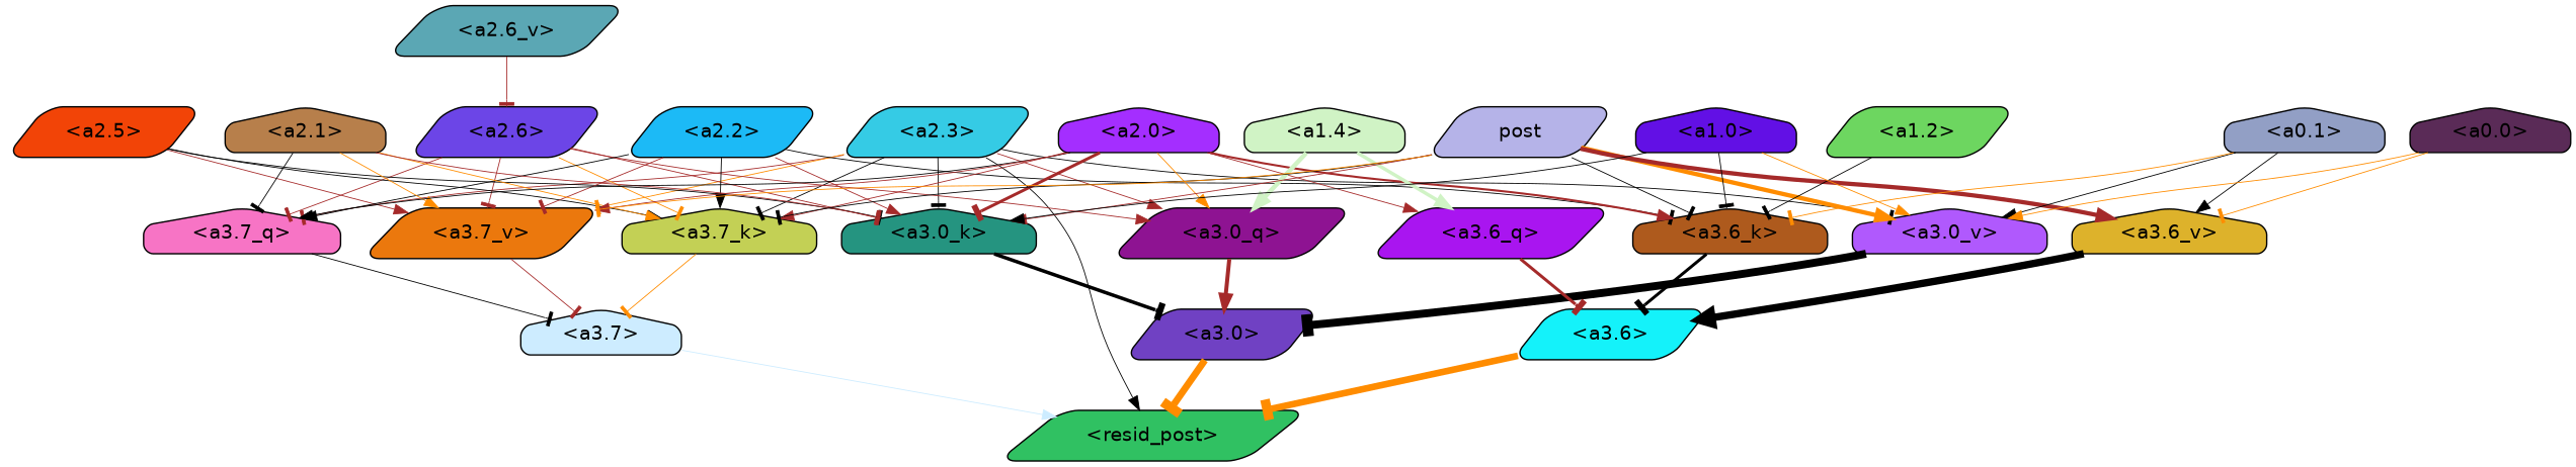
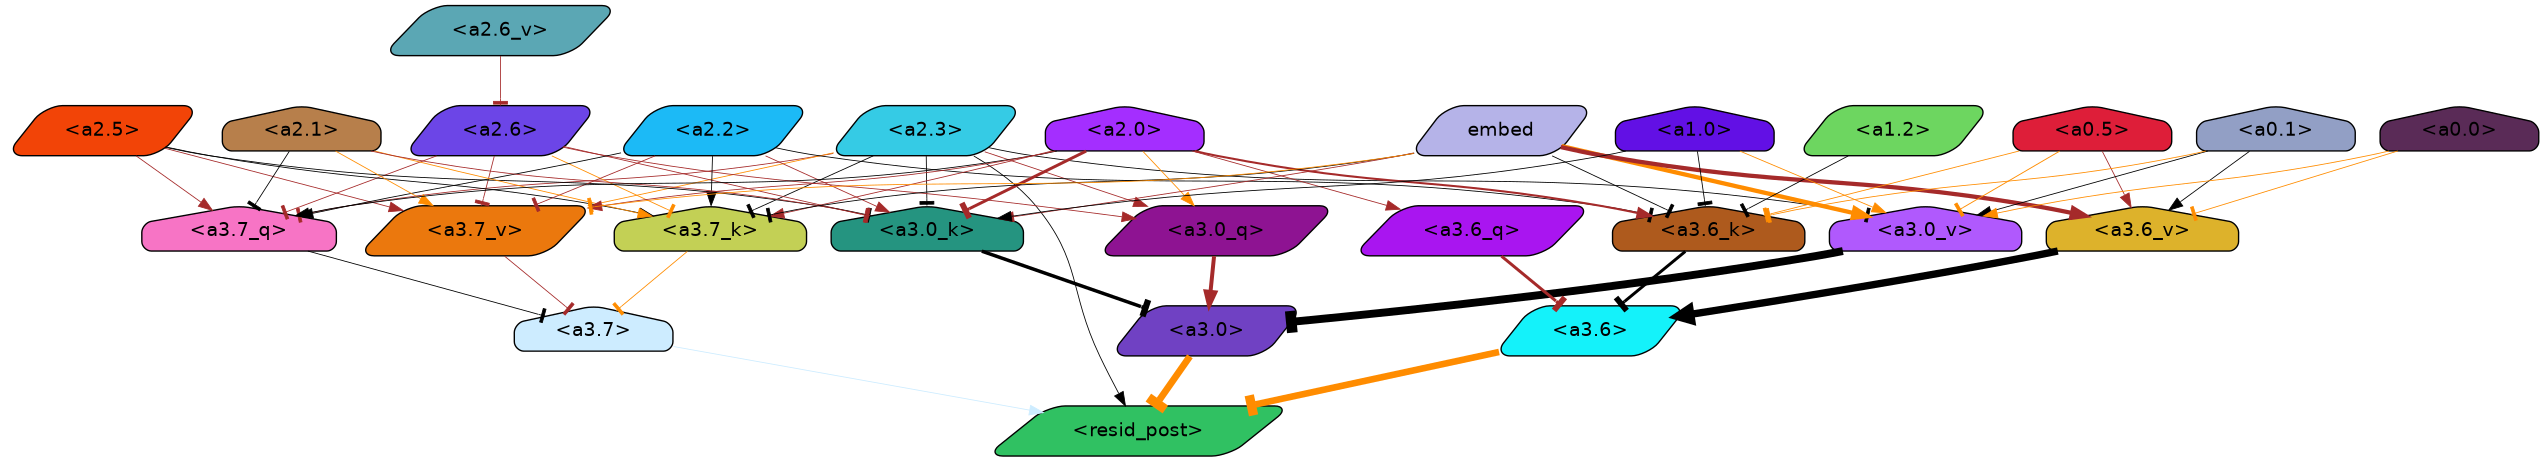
  strict digraph {
    splines=true
    node [color=black fontname=Helvetica shape=house style="filled, rounded"]
    edge [color=black penwidth=0.6 arrowhead=tee]
    "<a3.7>" [fillcolor="#cdecff"]
    "<resid_post>" [fillcolor="#30c162" shape=parallelogram]
    "<a3.6>" [fillcolor="#14f2fa" shape=parallelogram]
    "<a3.0>" [fillcolor="#7041c3" shape=parallelogram]
    "<a2.3>" [fillcolor="#35cbe5" shape=parallelogram]
    "<a3.7_q>" [fillcolor="#f774c5"]
    "<a3.0_q>" [fillcolor="#8e1392" shape=parallelogram]
    "<a3.7_k>" [fillcolor="#c3d055"]
    "<a3.0_k>" [fillcolor="#259480"]
    "<a3.7_v>" [fillcolor="#eb780d" shape=parallelogram]
    "<a3.0_v>" [fillcolor="#b059fd"]
    "<a3.6_q>" [fillcolor="#a915f0" shape=parallelogram]
    "<a3.6_k>" [fillcolor="#ae5a1d"]
    "<a3.6_v>" [fillcolor="#ddb22b"]
    "<a2.6>" [fillcolor="#6c45e7" shape=parallelogram]
    "<a2.5>" [fillcolor="#f24407" shape=parallelogram]
    "<a2.2>" [fillcolor="#1cbaf6" shape=parallelogram]
    "<a2.1>" [fillcolor="#b77f4b"]
    "<a2.0>" [fillcolor="#a42eff"]
-   "<a1.4>" [fillcolor="#d0f3c5"]
-   embed [fillcolor="#b5b3e8" shape=parallelogram label=post]
+   embed [fillcolor="#b5b3e8" shape=parallelogram]
    "<a1.2>" [fillcolor="#6dd660" shape=parallelogram]
    "<a1.0>" [fillcolor="#6210e5"]
+   "<a0.5>" [fillcolor="#de1e39"]
    "<a0.1>" [fillcolor="#929fc5"]
    "<a0.0>" [fillcolor="#5a2b57"]
    "<a2.6_v>" [fillcolor="#5ba7b4" shape=parallelogram]
    "<a3.7>" -> "<resid_post>" [color="#cdecff" arrowhead=""]
    "<a3.6>" -> "<resid_post>" [color=darkorange penwidth=4.7534414529800415]
    "<a3.0>" -> "<resid_post>" [color=darkorange penwidth=4.898576855659485]
    "<a2.3>" -> "<resid_post>" [arrowhead=normal]
    "<a2.3>" -> "<a3.7_q>" [color=brown]
    "<a2.3>" -> "<a3.0_q>" [arrowhead=normal color=brown]
    "<a2.3>" -> "<a3.7_k>"
    "<a2.3>" -> "<a3.0_k>"
    "<a2.3>" -> "<a3.7_v>" [color=darkorange]
    "<a2.3>" -> "<a3.0_v>"
    "<a3.7_q>" -> "<a3.7>"
    "<a3.0_q>" -> "<a3.0>" [arrowhead=normal color=brown penwidth=2.870753765106201]
    "<a3.7_k>" -> "<a3.7>" [color=darkorange]
    "<a3.0_k>" -> "<a3.0>" [penwidth=2.520303964614868]
    "<a3.7_v>" -> "<a3.7>" [color=brown]
    "<a3.0_v>" -> "<a3.0>" [penwidth=5.680712580680847]
    "<a3.6_q>" -> "<a3.6>" [color=brown penwidth=2.160832464694977]
    "<a3.6_k>" -> "<a3.6>" [penwidth=2.13908451795578]
    "<a3.6_v>" -> "<a3.6>" [arrowhead=normal penwidth=5.297133803367615]
    "<a2.6>" -> "<a3.7_q>" [color=brown]
    "<a2.6>" -> "<a3.0_q>" [arrowhead=normal color=brown]
    "<a2.6>" -> "<a3.7_k>" [color=darkorange]
    "<a2.6>" -> "<a3.0_k>" [color=brown]
    "<a2.6>" -> "<a3.7_v>" [color=brown]
+   "<a2.5>" -> "<a3.7_q>" [arrowhead=normal color=brown]
    "<a2.5>" -> "<a3.7_k>" [arrowhead=normal]
    "<a2.5>" -> "<a3.0_k>"
    "<a2.5>" -> "<a3.7_v>" [arrowhead=normal color=brown]
    "<a2.2>" -> "<a3.7_q>" [arrowhead=normal]
    "<a2.2>" -> "<a3.7_k>" [arrowhead=normal]
    "<a2.2>" -> "<a3.0_k>" [arrowhead=normal color=brown]
    "<a2.2>" -> "<a3.7_v>" [color=brown]
    "<a2.2>" -> "<a3.6_k>"
    "<a2.1>" -> "<a3.7_q>"
    "<a2.1>" -> "<a3.7_k>" [arrowhead=normal color=darkorange]
    "<a2.1>" -> "<a3.0_k>" [color=brown]
    "<a2.1>" -> "<a3.7_v>" [arrowhead=normal color=darkorange]
    "<a2.0>" -> "<a3.7_q>" [arrowhead=normal]
    "<a2.0>" -> "<a3.0_q>" [arrowhead=normal color=darkorange]
    "<a2.0>" -> "<a3.7_k>" [arrowhead=normal color=brown]
    "<a2.0>" -> "<a3.0_k>" [color=brown penwidth=2.142689883708954]
    "<a2.0>" -> "<a3.7_v>" [arrowhead=normal color=brown]
    "<a2.0>" -> "<a3.6_q>" [arrowhead=normal color=brown]
    "<a2.0>" -> "<a3.6_k>" [arrowhead=normal color=brown penwidth=1.4855384826660156]
-   "<a1.4>" -> "<a3.0_q>" [color="#d0f3c5" penwidth=3.192750334739685 arrowhead=""]
-   "<a1.4>" -> "<a3.6_q>" [color="#d0f3c5" penwidth=2.4767253398895264 arrowhead=""]
    embed -> "<a3.7_k>"
    embed -> "<a3.0_k>" [arrowhead=normal color=brown penwidth=0.6015868484973907]
    embed -> "<a3.7_v>" [color=darkorange]
    embed -> "<a3.0_v>" [arrowhead=normal color=darkorange penwidth=3.0891895294189453]
    embed -> "<a3.6_k>"
    embed -> "<a3.6_v>" [arrowhead=normal color=brown penwidth=3.067279100418091]
    "<a1.2>" -> "<a3.6_k>"
    "<a1.0>" -> "<a3.0_k>" [arrowhead=normal]
    "<a1.0>" -> "<a3.0_v>" [arrowhead=normal color=darkorange]
    "<a1.0>" -> "<a3.6_k>"
+   "<a0.5>" -> "<a3.0_v>" [color=darkorange penwidth=0.6549575447570533]
+   "<a0.5>" -> "<a3.6_k>" [color=darkorange]
+   "<a0.5>" -> "<a3.6_v>" [arrowhead=normal color=brown]
    "<a0.1>" -> "<a3.0_v>" [arrowhead=normal]
    "<a0.1>" -> "<a3.6_k>" [color=darkorange]
    "<a0.1>" -> "<a3.6_v>" [arrowhead=normal]
    "<a0.0>" -> "<a3.0_v>" [arrowhead=normal color=darkorange]
    "<a0.0>" -> "<a3.6_v>" [color=darkorange]
    "<a2.6_v>" -> "<a2.6>" [color=brown]
  }
